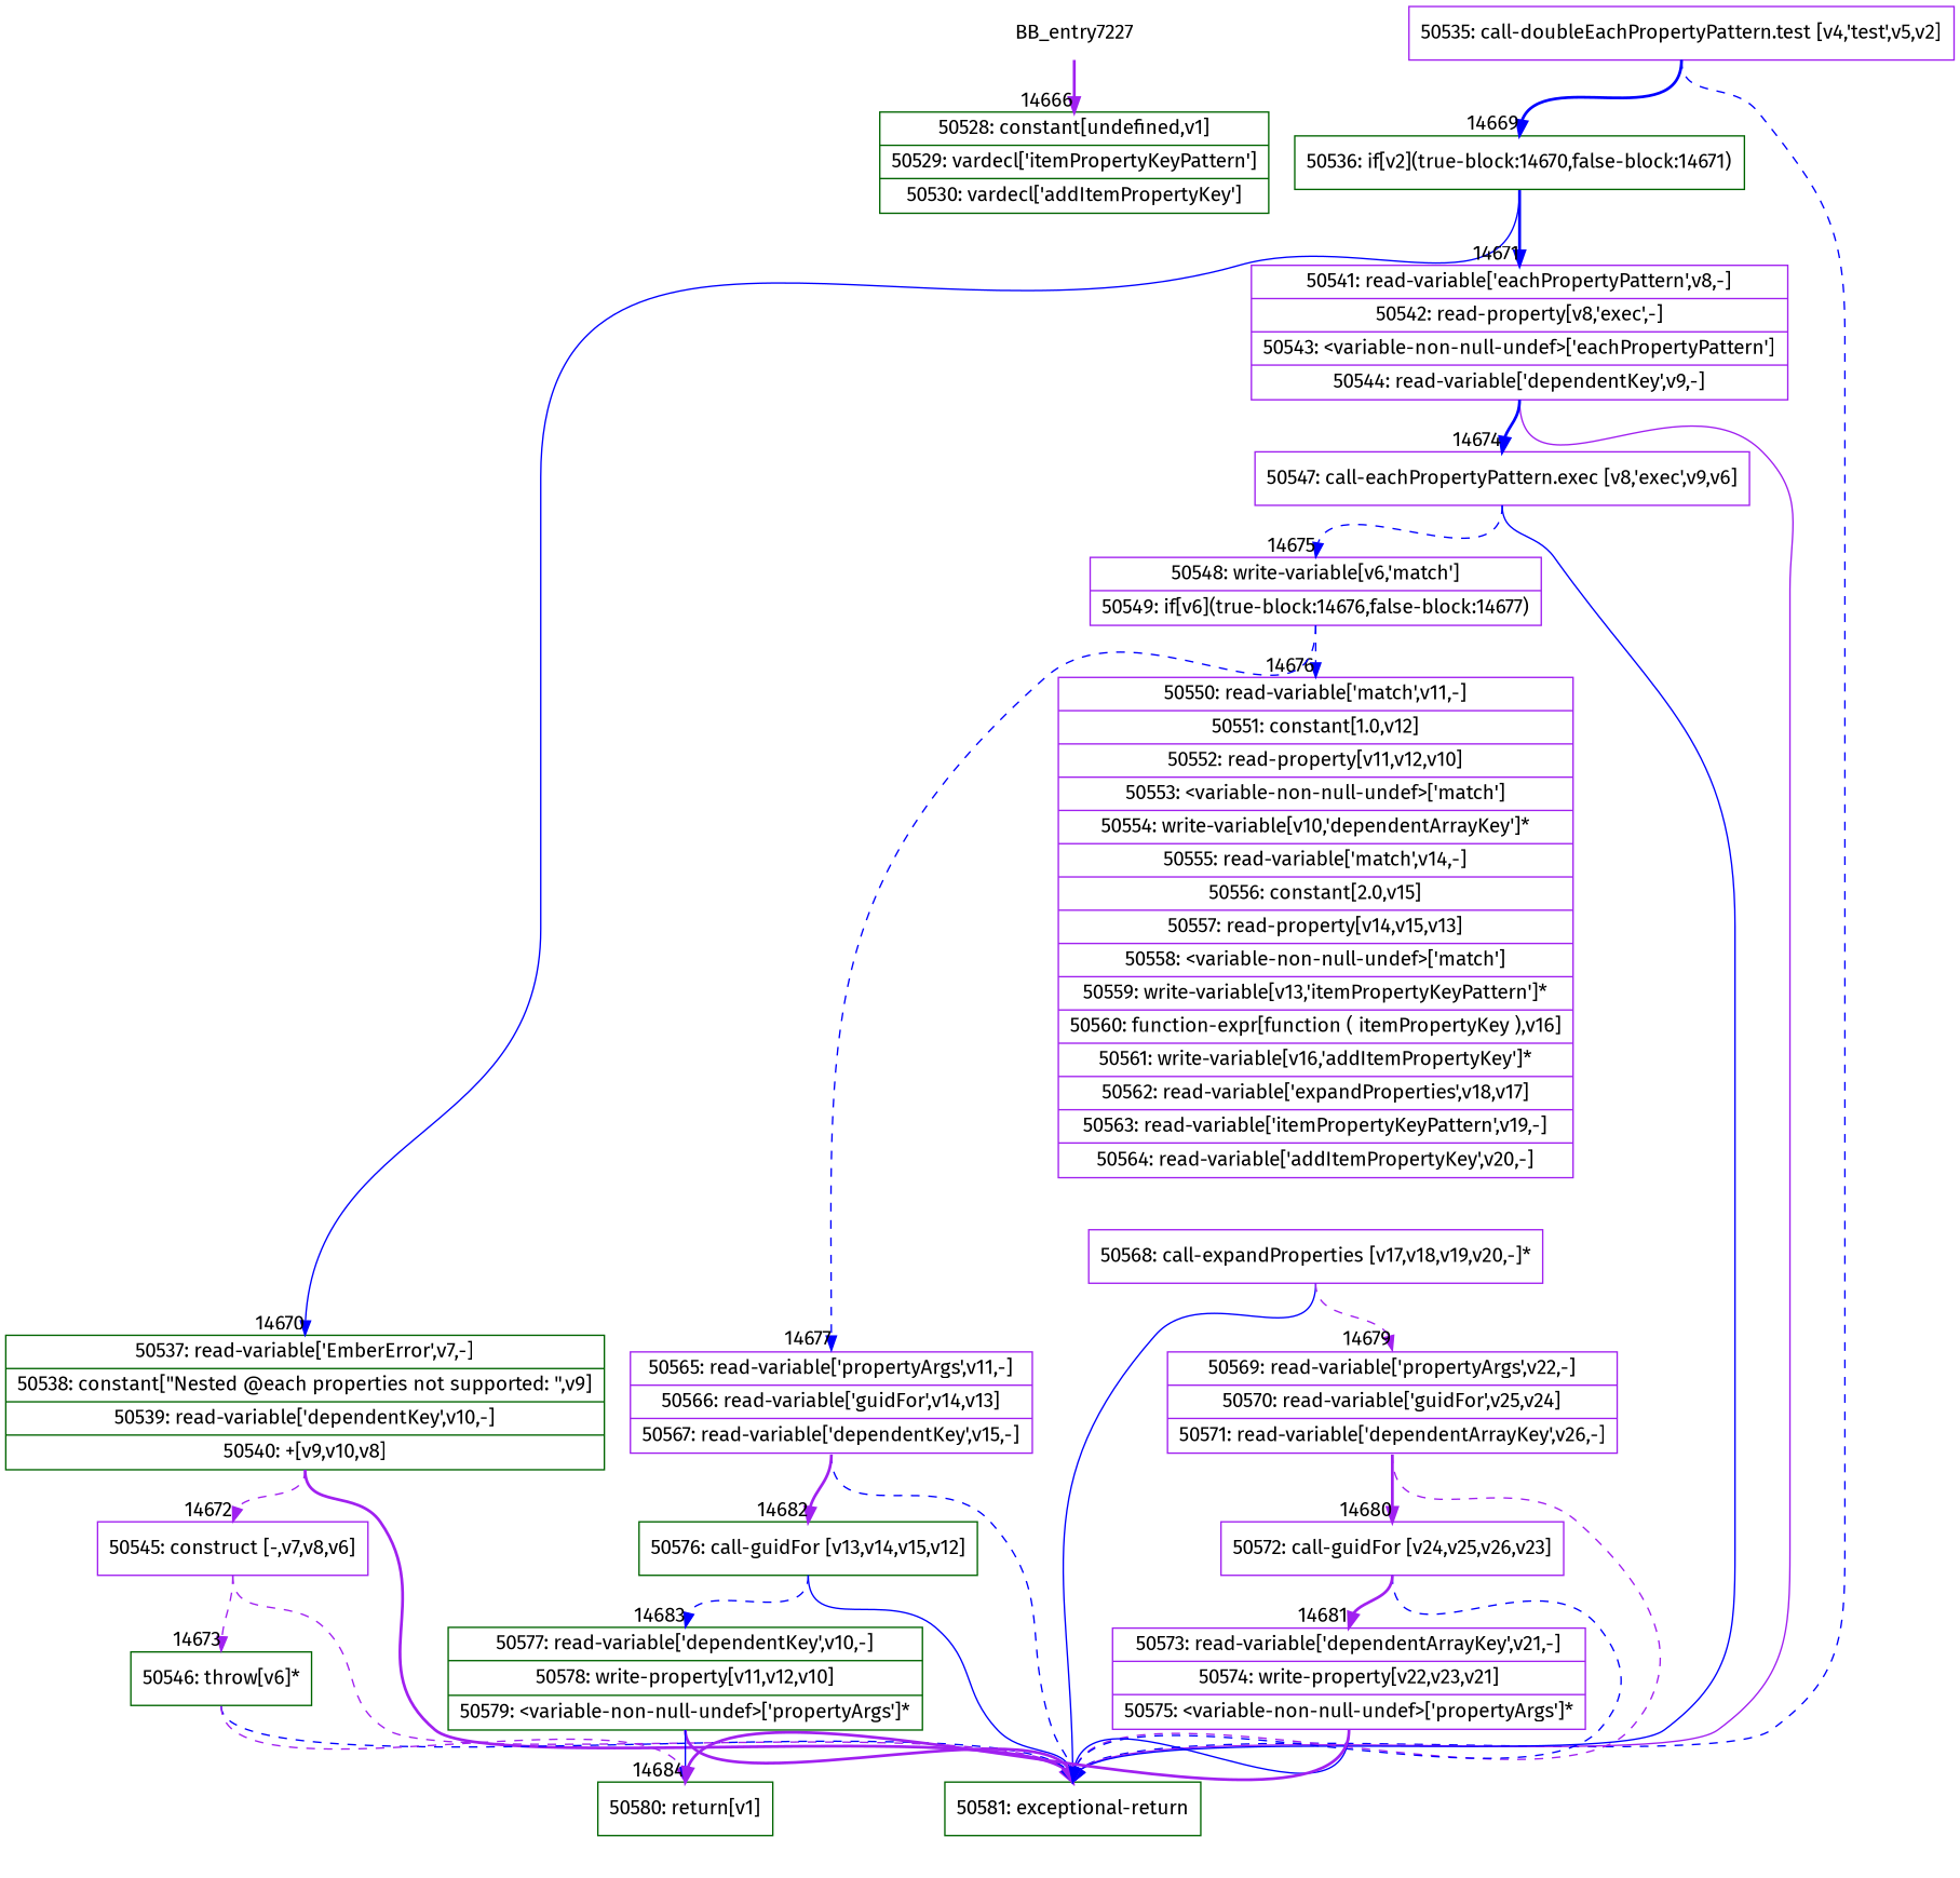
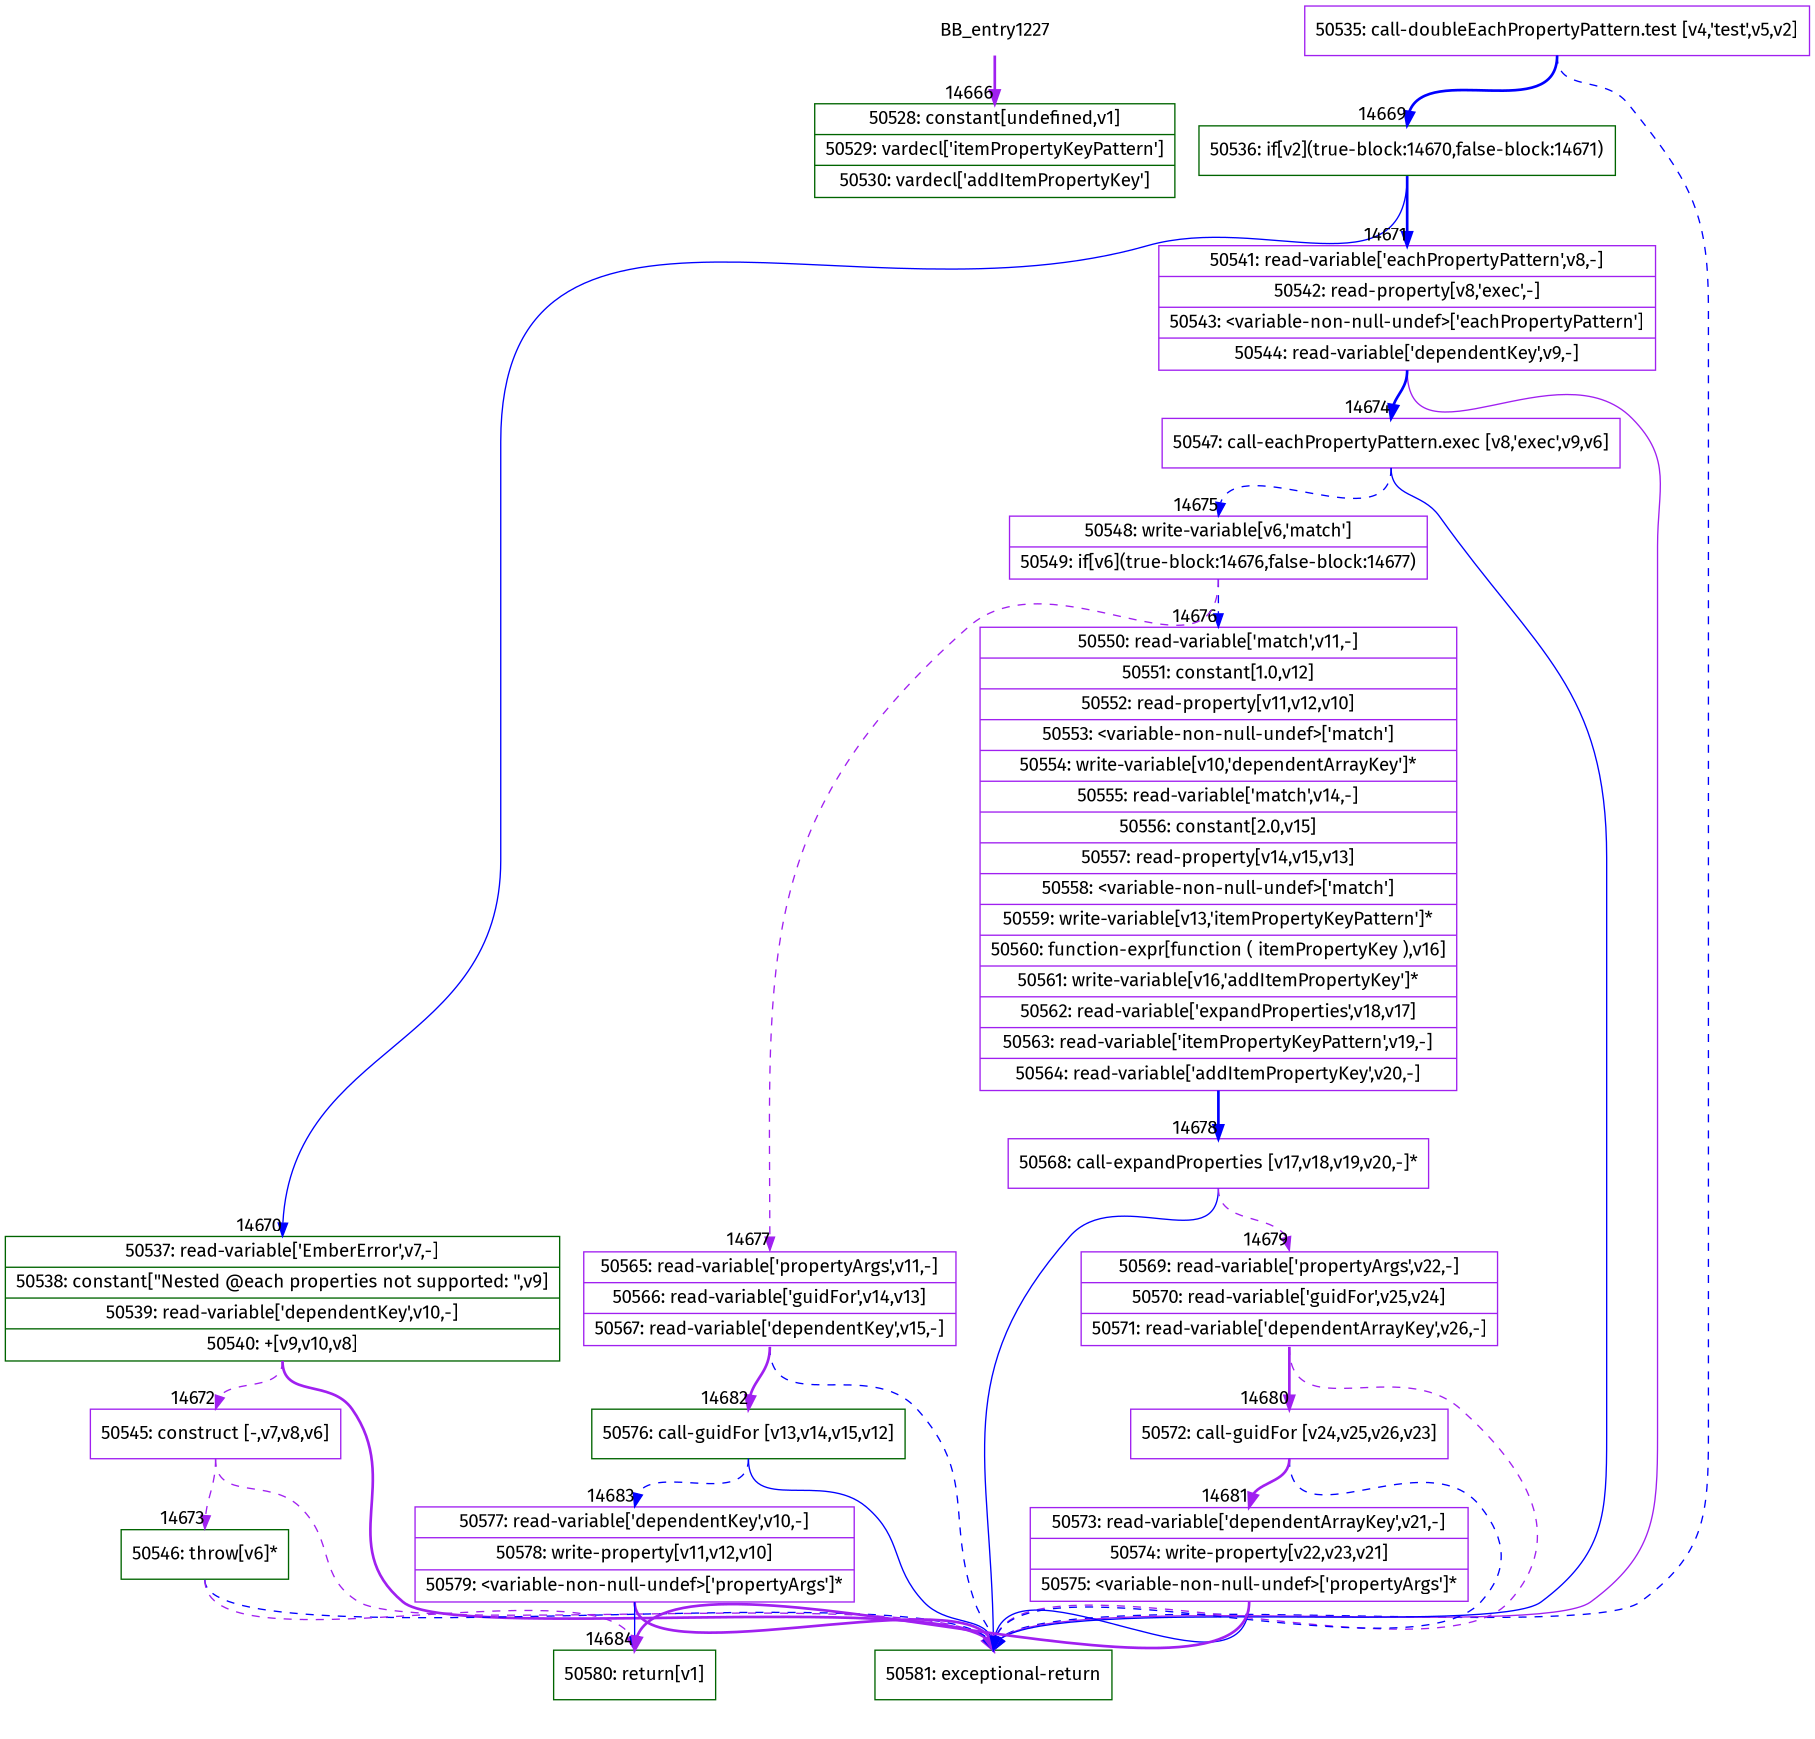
  digraph {
    fontname="Fira Sans"
    rankdir=TD
    node [color=purple fontname="Fira Sans" shape=record]
    edge [color=blue fontname="Fira Sans" headport=n style=dashed tailport=s]
-   BB_entry1227 [shape=none label=BB_entry7227]
+   BB_entry1227 [shape=none]
    n2 [color=darkgreen label="{50528: constant[undefined,v1]|50529: vardecl['itemPropertyKeyPattern']|50530: vardecl['addItemPropertyKey']}"]
    n3 [label="{50535: call-doubleEachPropertyPattern.test [v4,'test',v5,v2]}"]
    n4 [color=darkgreen label="{50581: exceptional-return}"]
    n5 [color=darkgreen label="{50536: if[v2](true-block:14670,false-block:14671)}"]
    n6 [color=darkgreen label="{50537: read-variable['EmberError',v7,-]|50538: constant[\"Nested @each properties not supported: \",v9]|50539: read-variable['dependentKey',v10,-]|50540: +[v9,v10,v8]}"]
    n7 [label="{50541: read-variable['eachPropertyPattern',v8,-]|50542: read-property[v8,'exec',-]|50543: \<variable-non-null-undef\>['eachPropertyPattern']|50544: read-variable['dependentKey',v9,-]}"]
    n8 [label="{50545: construct [-,v7,v8,v6]}"]
    n9 [label="{50547: call-eachPropertyPattern.exec [v8,'exec',v9,v6]}"]
    n10 [color=darkgreen label="{50546: throw[v6]*}"]
    n11 [label="{50548: write-variable[v6,'match']|50549: if[v6](true-block:14676,false-block:14677)}"]
    n12 [color=darkgreen label="{50580: return[v1]}"]
    n13 [label="{50550: read-variable['match',v11,-]|50551: constant[1.0,v12]|50552: read-property[v11,v12,v10]|50553: \<variable-non-null-undef\>['match']|50554: write-variable[v10,'dependentArrayKey']*|50555: read-variable['match',v14,-]|50556: constant[2.0,v15]|50557: read-property[v14,v15,v13]|50558: \<variable-non-null-undef\>['match']|50559: write-variable[v13,'itemPropertyKeyPattern']*|50560: function-expr[function ( itemPropertyKey ),v16]|50561: write-variable[v16,'addItemPropertyKey']*|50562: read-variable['expandProperties',v18,v17]|50563: read-variable['itemPropertyKeyPattern',v19,-]|50564: read-variable['addItemPropertyKey',v20,-]}"]
    n14 [label="{50565: read-variable['propertyArgs',v11,-]|50566: read-variable['guidFor',v14,v13]|50567: read-variable['dependentKey',v15,-]}"]
    n15 [label="{50568: call-expandProperties [v17,v18,v19,v20,-]*}"]
    n16 [color=darkgreen label="{50576: call-guidFor [v13,v14,v15,v12]}"]
    n17 [label="{50569: read-variable['propertyArgs',v22,-]|50570: read-variable['guidFor',v25,v24]|50571: read-variable['dependentArrayKey',v26,-]}"]
-   n18 [color=darkgreen label="{50577: read-variable['dependentKey',v10,-]|50578: write-property[v11,v12,v10]|50579: \<variable-non-null-undef\>['propertyArgs']*}"]
+   n18 [label="{50577: read-variable['dependentKey',v10,-]|50578: write-property[v11,v12,v10]|50579: \<variable-non-null-undef\>['propertyArgs']*}"]
    n19 [label="{50572: call-guidFor [v24,v25,v26,v23]}"]
    n20 [label="{50573: read-variable['dependentArrayKey',v21,-]|50574: write-property[v22,v23,v21]|50575: \<variable-non-null-undef\>['propertyArgs']*}"]
    BB_entry1227 -> n2 [color=purple headlabel="    14666" style=bold]
    n3 -> n4
    n3 -> n5 [headlabel="      14669" style=bold]
    n5 -> n6 [headlabel="      14670" style=solid]
    n5 -> n7 [headlabel="      14671" style=bold]
    n6 -> n4 [color=purple style=bold]
    n6 -> n8 [color=purple headlabel="      14672"]
    n7 -> n4 [color=purple style=solid]
    n7 -> n9 [headlabel="      14674" style=bold]
    n8 -> n4 [color=purple]
    n8 -> n10 [color=purple headlabel="      14673"]
    n9 -> n4 [style=solid]
    n9 -> n11 [headlabel="      14675"]
    n10 -> n4
    n10 -> n12 [color=purple headlabel="      14684"]
    n11 -> n13 [headlabel="      14676"]
-   n11 -> n14 [headlabel="      14677"]
+   n11 -> n14 [color=purple headlabel="      14677"]
+   n13 -> n15 [headlabel="      14678" style=bold]
    n14 -> n4
    n14 -> n16 [color=purple headlabel="      14682" style=bold]
    n15 -> n4 [style=solid]
    n15 -> n17 [color=purple headlabel="      14679"]
    n16 -> n4 [style=solid]
    n16 -> n18 [headlabel="      14683"]
    n17 -> n4 [color=purple]
    n17 -> n19 [color=purple headlabel="      14680" style=bold]
    n18 -> n4 [color=purple style=bold]
    n18 -> n12 [style=solid]
    n19 -> n4
    n19 -> n20 [color=purple headlabel="      14681" style=bold]
    n20 -> n4 [style=solid]
    n20 -> n12 [color=purple style=bold]
  }
